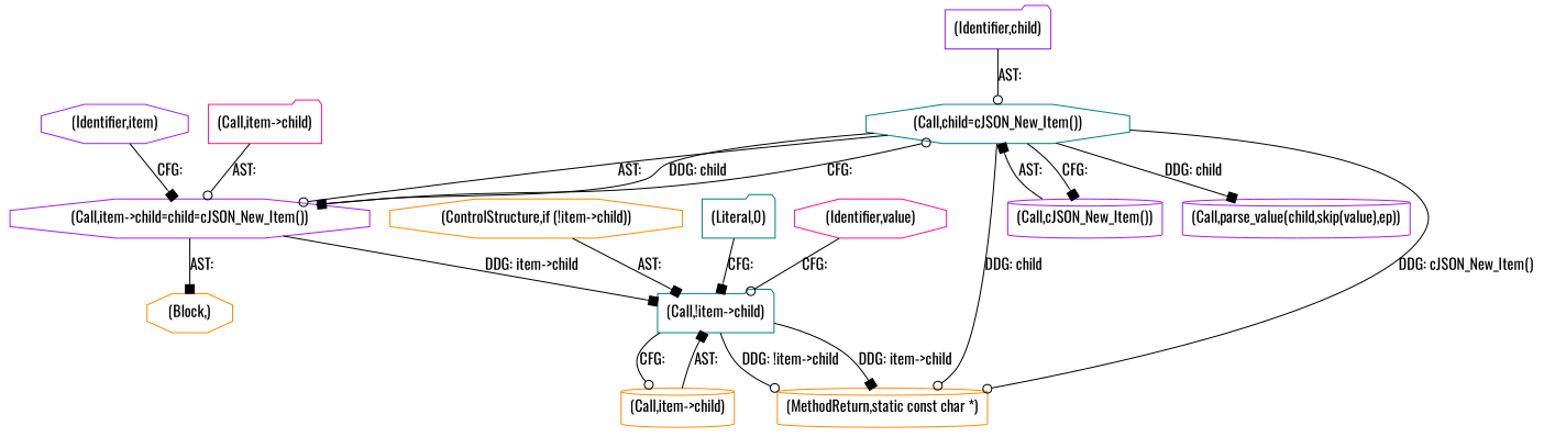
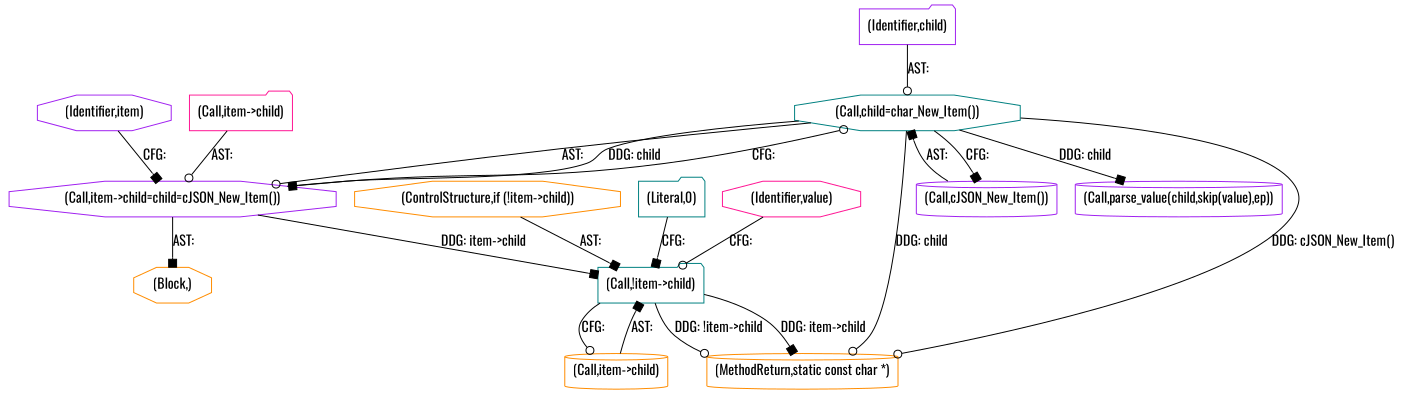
  digraph {
    fontname=Oswald
    node [color=purple fontname=Oswald shape=octagon]
    edge [arrowhead=box fontname=Oswald]
    n1 [color=teal label="(Call,!item->child)" shape=folder]
    n2 [color=darkorange label="(Call,item->child)" shape=cylinder]
    n3 [color=darkorange label="(MethodReturn,static const char *)" shape=cylinder]
    n4 [color=darkorange label="(ControlStructure,if (!item->child))"]
    n5 [label="(Call,item->child=child=cJSON_New_Item())"]
-   n6 [color=teal label="(Call,child=cJSON_New_Item())"]
+   n6 [color=teal label="(Call,child=char_New_Item())"]
    n7 [color=darkorange label="(Block,)"]
    n8 [label="(Call,cJSON_New_Item())" shape=cylinder]
    n9 [label="(Call,parse_value(child,skip(value),ep))" shape=cylinder]
    n10 [label="(Identifier,item)"]
    n11 [label="(Identifier,child)" shape=folder]
    n12 [color=teal label="(Literal,0)" shape=folder]
    n13 [color=deeppink label="(Call,item->child)" shape=folder]
    n14 [color=deeppink label="(Identifier,value)"]
    n1 -> n2 [arrowhead=odot label="CFG: "]
    n1 -> n3 [label="DDG: item->child"]
    n1 -> n3 [arrowhead=odot label="DDG: !item->child"]
    n2 -> n1 [label="AST: "]
    n4 -> n1 [label="AST: "]
    n5 -> n1 [label="DDG: item->child"]
    n5 -> n6 [arrowhead=odot label="CFG: "]
    n5 -> n7 [label="AST: "]
    n6 -> n3 [arrowhead=odot label="DDG: child"]
    n6 -> n3 [arrowhead=odot label="DDG: cJSON_New_Item()"]
    n6 -> n5 [arrowhead=odot label="AST: "]
    n6 -> n5 [label="DDG: child"]
    n6 -> n8 [label="CFG: "]
    n6 -> n9 [label="DDG: child"]
    n8 -> n6 [label="AST: "]
    n10 -> n5 [label="CFG: "]
    n11 -> n6 [arrowhead=odot label="AST: "]
    n12 -> n1 [label="CFG: "]
    n13 -> n5 [arrowhead=odot label="AST: "]
    n14 -> n1 [arrowhead=odot label="CFG: "]
  }
